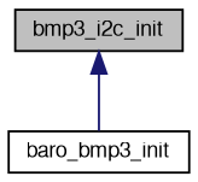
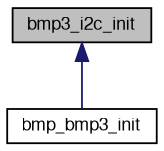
  digraph {
    rankdir=TB
    node [color=black fontname=FreeSans fontsize=10 shape=record style=filled]
    n1 [fillcolor=grey75 fontcolor=black height=0.2 label=bmp3_i2c_init width=0.4]
-   n2 [fillcolor=white height=0.2 label=baro_bmp3_init width=0.4]
+   n2 [fillcolor=white height=0.2 label=bmp_bmp3_init width=0.4]
    n1 -> n2 [color=midnightblue dir=back fontname=FreeSans fontsize=10 labelfontname=FreeSans labelfontsize=10 style=solid]
  }
